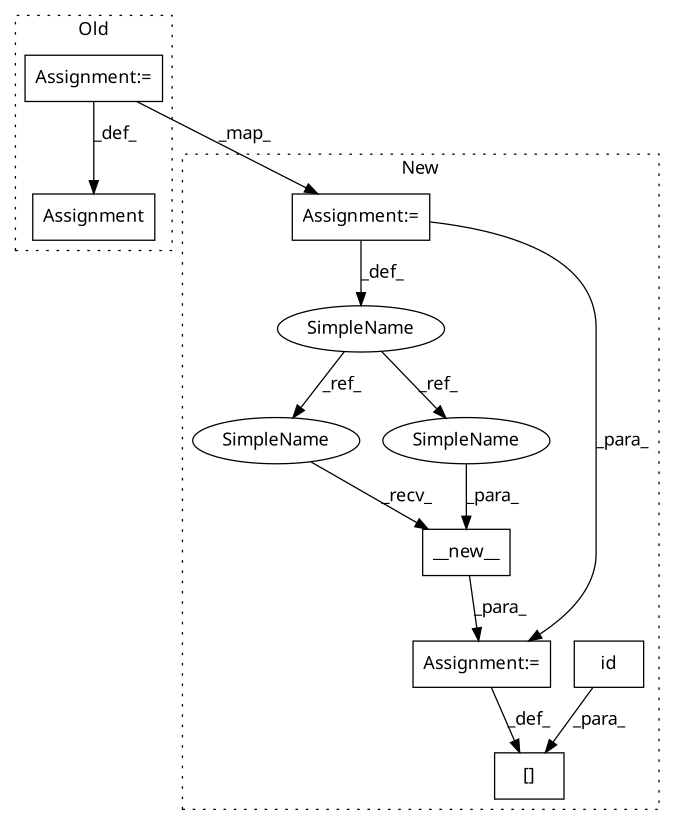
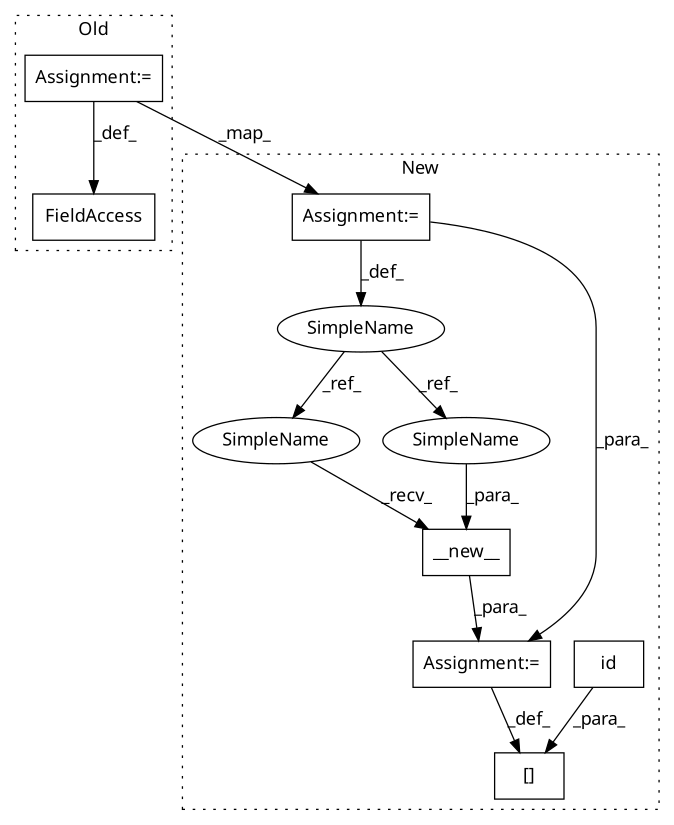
  digraph {
    fontname="Noto Sans"
    node [a=7 fontname="Noto Sans" l=1 shape=box]
    edge [fontname="Noto Sans"]
-   n1 [a=22 l=16 label=Assignment s=2444]
+   n1 [a=22 l=16 label=FieldAccess s=2444]
    n2 [label="Assignment:=" s=2460]
    n3 [a=2 l="5,1" label="[]" s="2419,2432"]
    n4 [a=32 l="8,1" label=__new__ s="2401,2412"]
    n5 [a=42 l=3 label=SimpleName s=2366 shape=ellipse]
    n6 [a=32 l="3,1" label=id s="2424,2431"]
    n7 [label="Assignment:=" s=2433]
    n8 [label="Assignment:=" s=2369]
    n9 [a=42 l=3 label=SimpleName s=2397 shape=ellipse]
    n10 [a=42 l=3 label=SimpleName s=2409 shape=ellipse]
    subgraph cluster_1 {
      label=Old
      style=dotted
      n1
      n2
    }
    subgraph cluster_2 {
      label=New
      style=dotted
      n3
      n4
      n5
      n6
      n7
      n8
      n9
      n10
    }
    n2 -> n1 [label=_def_]
    n2 -> n8 [label=_map_]
    n4 -> n7 [label=_para_]
    n5 -> n9 [label=_ref_]
    n5 -> n10 [label=_ref_]
    n6 -> n3 [label=_para_]
    n7 -> n3 [label=_def_]
    n8 -> n5 [label=_def_]
    n8 -> n7 [label=_para_]
    n9 -> n4 [label=_recv_]
    n10 -> n4 [label=_para_]
  }
